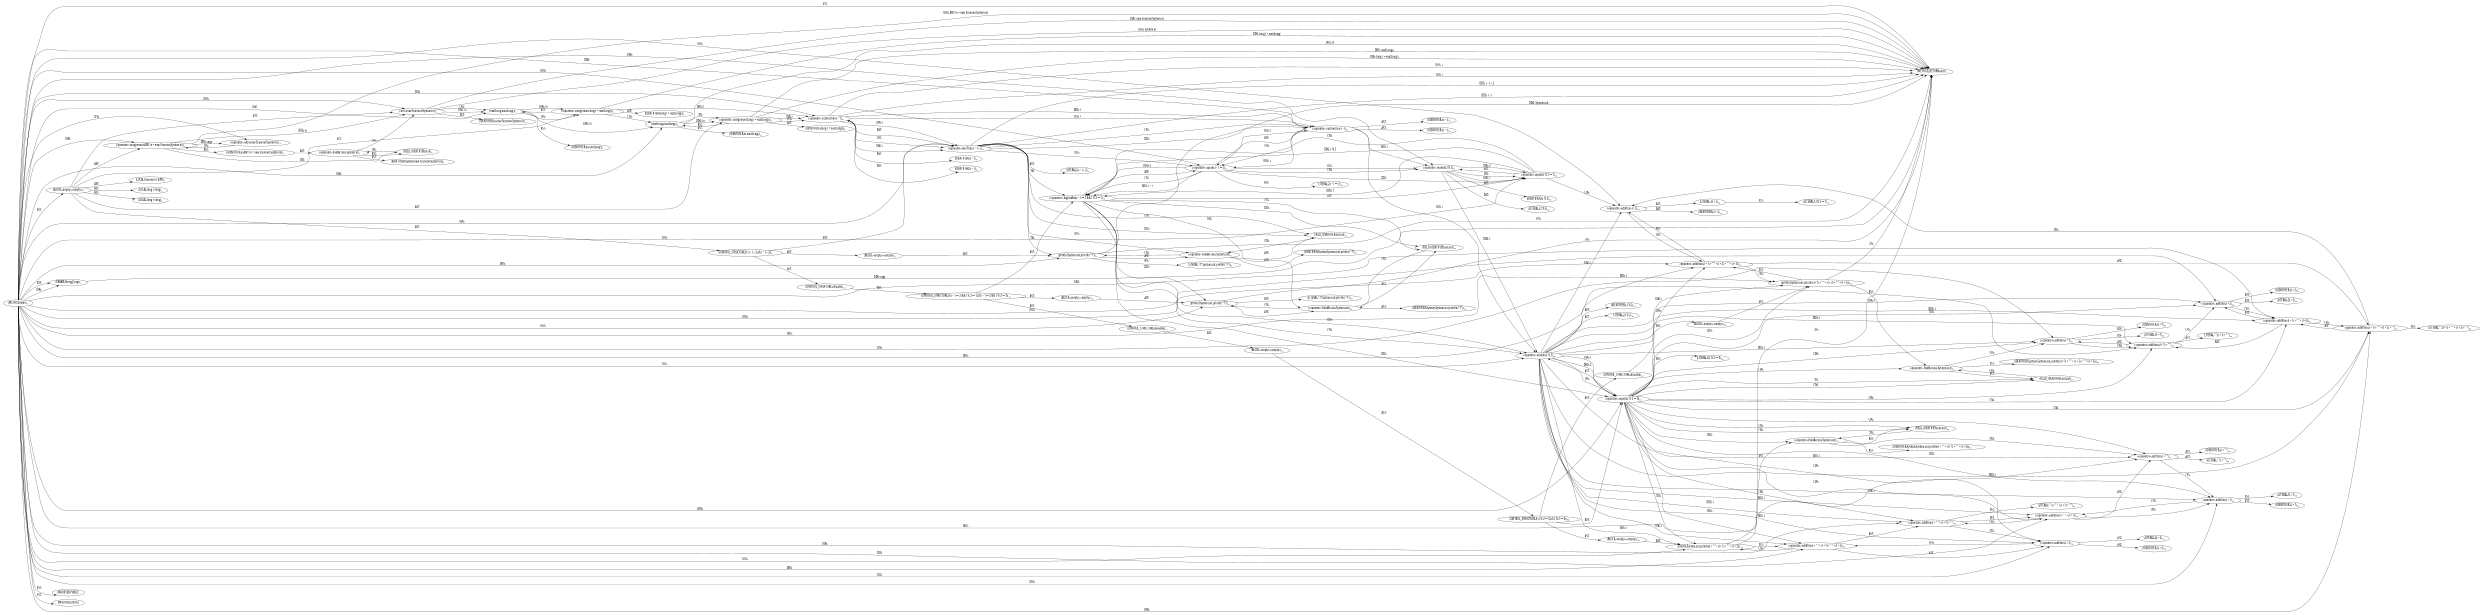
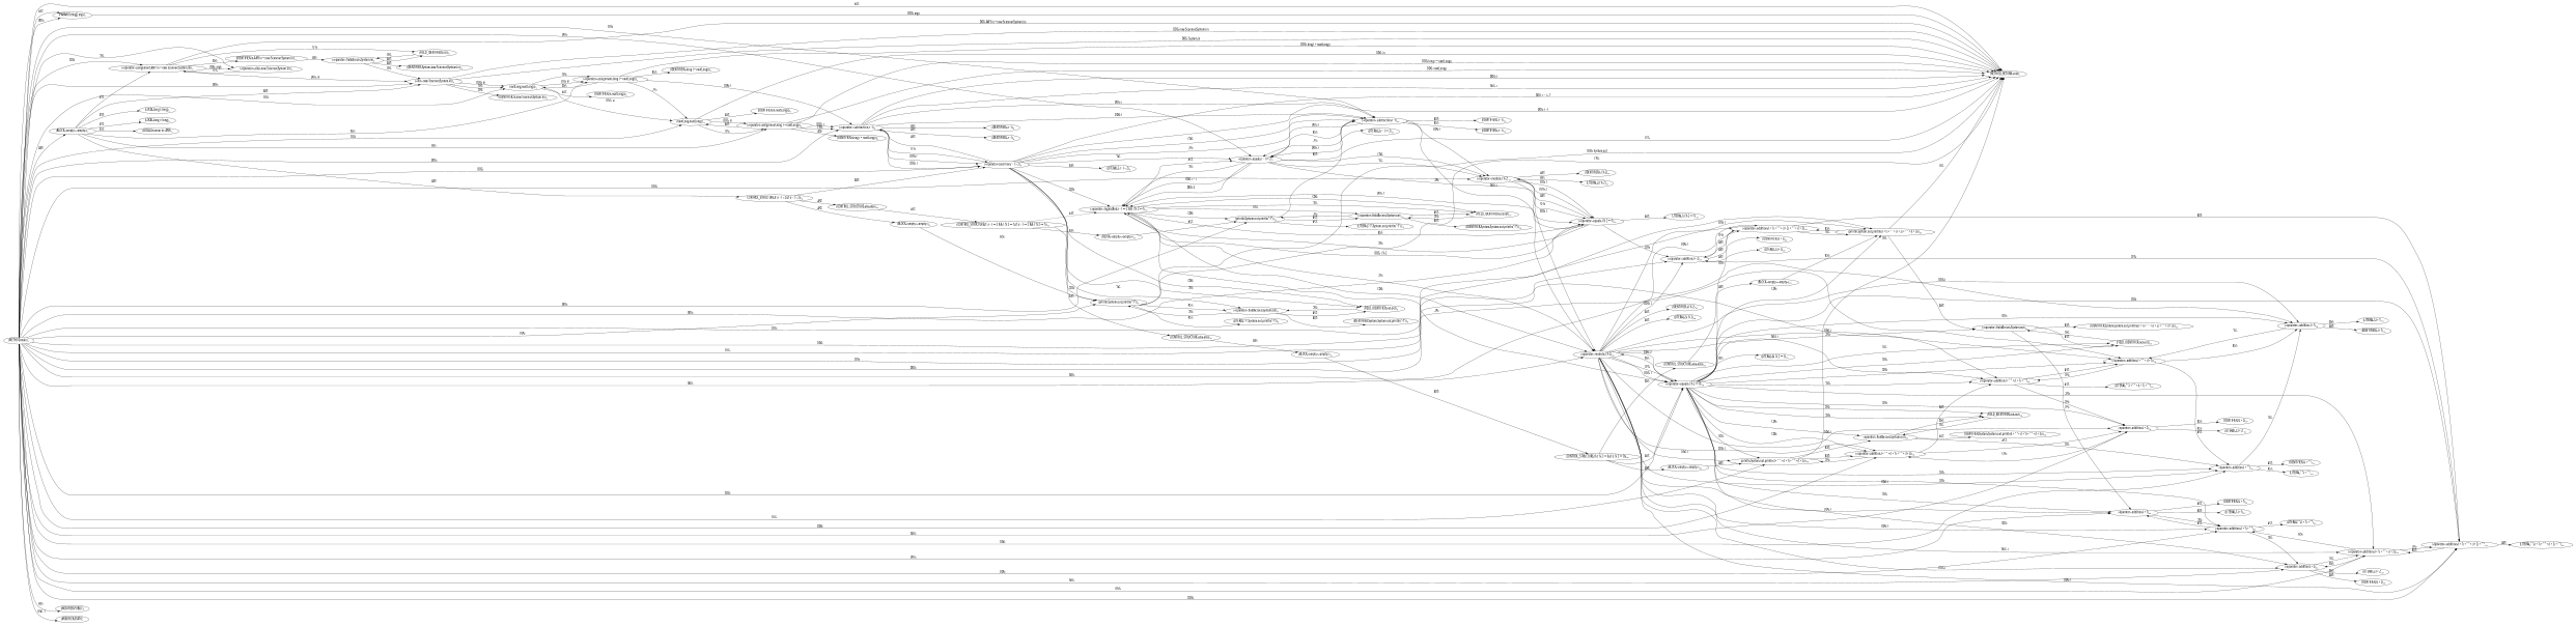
  digraph {
    fontname="Fira Sans"
    rankdir=LR
    node [fontname="Fira Sans"]
    edge [fontname="Fira Sans"]
    n1 [label=<(METHOD,main)<SUB>1</SUB>>]
    n2 [label=<(PARAM,String[] args)<SUB>1</SUB>>]
    n3 [label=<(BLOCK,&lt;empty&gt;,&lt;empty&gt;)<SUB>1</SUB>>]
    n4 [label=<(&lt;operator&gt;.assignment,ANY in = new Scanner(System.in))<SUB>3</SUB>>]
    n5 [label=<(&lt;operator&gt;.alloc,new Scanner(System.in))<SUB>3</SUB>>]
    n6 [label=<(&lt;init&gt;,new Scanner(System.in))<SUB>3</SUB>>]
    n7 [label=<(nextLong,nextLong())<SUB>5</SUB>>]
    n8 [label=<(nextLong,nextLong())<SUB>6</SUB>>]
    n9 [label=<(&lt;operator&gt;.lessThan,r - l &lt; 2)<SUB>8</SUB>>]
    n10 [label=<(&lt;operator&gt;.subtraction,r - l)<SUB>8</SUB>>]
    n11 [label=<(println,System.out.println(&quot;-1&quot;))<SUB>9</SUB>>]
    n12 [label=<(&lt;operator&gt;.equals,r - l == 2)<SUB>12</SUB>>]
    n13 [label=<(&lt;operator&gt;.subtraction,r - l)<SUB>12</SUB>>]
    n14 [label=<(&lt;operator&gt;.equals,l % 2 == 1)<SUB>12</SUB>>]
    n15 [label=<(&lt;operator&gt;.modulo,l % 2)<SUB>12</SUB>>]
    n16 [label=<(println,System.out.println(&quot;-1&quot;))<SUB>13</SUB>>]
    n17 [label=<(&lt;operator&gt;.equals,l % 2 == 0)<SUB>18</SUB>>]
    n18 [label=<(&lt;operator&gt;.modulo,l % 2)<SUB>18</SUB>>]
    n19 [label=<(println,System.out.println(l + &quot; &quot; + (l + 1) + &quot; &quot; + (l + 2)))<SUB>19</SUB>>]
    n20 [label=<(&lt;operator&gt;.addition,l + &quot; &quot; + (l + 1) + &quot; &quot; + (l + 2))<SUB>19</SUB>>]
    n21 [label=<(&lt;operator&gt;.addition,l + &quot; &quot; + (l + 1) + &quot; &quot;)<SUB>19</SUB>>]
    n22 [label=<(&lt;operator&gt;.addition,l + &quot; &quot; + (l + 1))<SUB>19</SUB>>]
    n23 [label=<(&lt;operator&gt;.addition,l + &quot; &quot;)<SUB>19</SUB>>]
    n24 [label=<(&lt;operator&gt;.addition,l + 1)<SUB>19</SUB>>]
    n25 [label=<(&lt;operator&gt;.addition,l + 2)<SUB>19</SUB>>]
    n26 [label=<(println,System.out.println((l + 1) + &quot; &quot; + (l + 2) + &quot; &quot; + (l + 3)))<SUB>23</SUB>>]
    n27 [label=<(&lt;operator&gt;.addition,(l + 1) + &quot; &quot; + (l + 2) + &quot; &quot; + (l + 3))<SUB>23</SUB>>]
    n28 [label=<(&lt;operator&gt;.addition,(l + 1) + &quot; &quot; + (l + 2) + &quot; &quot;)<SUB>23</SUB>>]
    n29 [label=<(&lt;operator&gt;.addition,(l + 1) + &quot; &quot; + (l + 2))<SUB>23</SUB>>]
    n30 [label=<(&lt;operator&gt;.addition,(l + 1) + &quot; &quot;)<SUB>23</SUB>>]
    n31 [label=<(&lt;operator&gt;.addition,l + 1)<SUB>23</SUB>>]
    n32 [label=<(&lt;operator&gt;.addition,l + 2)<SUB>23</SUB>>]
    n33 [label=<(&lt;operator&gt;.addition,l + 3)<SUB>23</SUB>>]
    n34 [label=<(MODIFIER,PUBLIC)>]
    n35 [label=<(MODIFIER,STATIC)>]
    n36 [label=<(METHOD_RETURN,void)<SUB>1</SUB>>]
    n37 [label=<(LOCAL,Scanner in: ANY)<SUB>3</SUB>>]
    n38 [label=<(LOCAL,long l: long)<SUB>5</SUB>>]
    n39 [label=<(&lt;operator&gt;.assignment,long l = nextLong())<SUB>5</SUB>>]
    n40 [label=<(LOCAL,long r: long)<SUB>6</SUB>>]
    n41 [label=<(&lt;operator&gt;.assignment,long r = nextLong())<SUB>6</SUB>>]
    n42 [label=<(CONTROL_STRUCTURE,if (r - l &lt; 2),if (r - l &lt; 2))<SUB>8</SUB>>]
    n43 [label=<(IDENTIFIER,in,ANY in = new Scanner(System.in))<SUB>3</SUB>>]
    n44 [label=<(FIELD_IDENTIFIER,in,in)<SUB>3</SUB>>]
    n45 [label=<(IDENTIFIER,in,new Scanner(System.in))<SUB>3</SUB>>]
    n46 [label=<(IDENTIFIER,in,nextLong())<SUB>5</SUB>>]
    n47 [label=<(IDENTIFIER,in,nextLong())<SUB>6</SUB>>]
    n48 [label=<(LITERAL,2,r - l &lt; 2)<SUB>8</SUB>>]
    n49 [label=<(&lt;operator&gt;.fieldAccess,System.out)<SUB>9</SUB>>]
    n50 [label=<(FIELD_IDENTIFIER,out,out)<SUB>9</SUB>>]
    n51 [label=<(&lt;operator&gt;.logicalAnd,r - l == 2 &amp;&amp; l % 2 == 1)<SUB>12</SUB>>]
    n52 [label=<(IDENTIFIER,r,r - l)<SUB>8</SUB>>]
    n53 [label=<(IDENTIFIER,l,r - l)<SUB>8</SUB>>]
    n54 [label=<(LITERAL,&quot;-1&quot;,System.out.println(&quot;-1&quot;))<SUB>9</SUB>>]
    n55 [label=<(LITERAL,2,r - l == 2)<SUB>12</SUB>>]
    n56 [label=<(IDENTIFIER,r,r - l)<SUB>12</SUB>>]
    n57 [label=<(IDENTIFIER,l,r - l)<SUB>12</SUB>>]
    n58 [label=<(LITERAL,1,l % 2 == 1)<SUB>12</SUB>>]
    n59 [label=<(IDENTIFIER,l,l % 2)<SUB>12</SUB>>]
    n60 [label=<(LITERAL,2,l % 2)<SUB>12</SUB>>]
    n61 [label=<(&lt;operator&gt;.fieldAccess,System.out)<SUB>13</SUB>>]
    n62 [label=<(LITERAL,&quot;-1&quot;,System.out.println(&quot;-1&quot;))<SUB>13</SUB>>]
    n63 [label=<(LITERAL,0,l % 2 == 0)<SUB>18</SUB>>]
    n64 [label=<(&lt;operator&gt;.fieldAccess,System.out)<SUB>19</SUB>>]
    n65 [label=<(FIELD_IDENTIFIER,out,out)<SUB>19</SUB>>]
    n66 [label=<(&lt;operator&gt;.fieldAccess,System.out)<SUB>23</SUB>>]
    n67 [label=<(FIELD_IDENTIFIER,out,out)<SUB>23</SUB>>]
    n68 [label=<(IDENTIFIER,l,l % 2)<SUB>18</SUB>>]
    n69 [label=<(LITERAL,2,l % 2)<SUB>18</SUB>>]
    n70 [label=<(LITERAL,&quot; &quot;,l + &quot; &quot; + (l + 1) + &quot; &quot;)<SUB>19</SUB>>]
    n71 [label=<(IDENTIFIER,l,l + &quot; &quot;)<SUB>19</SUB>>]
    n72 [label=<(LITERAL,&quot; &quot;,l + &quot; &quot;)<SUB>19</SUB>>]
    n73 [label=<(IDENTIFIER,l,l + 1)<SUB>19</SUB>>]
    n74 [label=<(LITERAL,1,l + 1)<SUB>19</SUB>>]
    n75 [label=<(IDENTIFIER,l,l + 2)<SUB>19</SUB>>]
    n76 [label=<(LITERAL,2,l + 2)<SUB>19</SUB>>]
    n77 [label=<(LITERAL,&quot; &quot;,(l + 1) + &quot; &quot; + (l + 2) + &quot; &quot;)<SUB>23</SUB>>]
    n78 [label=<(LITERAL,&quot; &quot;,(l + 1) + &quot; &quot;)<SUB>23</SUB>>]
    n79 [label=<(IDENTIFIER,l,l + 1)<SUB>23</SUB>>]
    n80 [label=<(LITERAL,1,l + 1)<SUB>23</SUB>>]
    n81 [label=<(IDENTIFIER,l,l + 2)<SUB>23</SUB>>]
    n82 [label=<(LITERAL,2,l + 2)<SUB>23</SUB>>]
    n83 [label=<(IDENTIFIER,l,l + 3)<SUB>23</SUB>>]
    n84 [label=<(LITERAL,3,l + 3)<SUB>23</SUB>>]
    n85 [label=<(IDENTIFIER,l,long l = nextLong())<SUB>5</SUB>>]
    n86 [label=<(IDENTIFIER,r,long r = nextLong())<SUB>6</SUB>>]
    n87 [label=<(BLOCK,&lt;empty&gt;,&lt;empty&gt;)<SUB>8</SUB>>]
    n88 [label=<(CONTROL_STRUCTURE,else,else)<SUB>12</SUB>>]
    n89 [label=<(&lt;operator&gt;.fieldAccess,System.in)<SUB>3</SUB>>]
    n90 [label=<(IDENTIFIER,System,new Scanner(System.in))<SUB>3</SUB>>]
    n91 [label=<(CONTROL_STRUCTURE,if (r - l == 2 &amp;&amp; l % 2 == 1),if (r - l == 2 &amp;&amp; l % 2 == 1))<SUB>12</SUB>>]
    n92 [label=<(IDENTIFIER,System,System.out.println(&quot;-1&quot;))<SUB>9</SUB>>]
    n93 [label=<(FIELD_IDENTIFIER,out,out)<SUB>13</SUB>>]
    n94 [label=<(BLOCK,&lt;empty&gt;,&lt;empty&gt;)<SUB>12</SUB>>]
    n95 [label=<(CONTROL_STRUCTURE,else,else)<SUB>15</SUB>>]
    n96 [label=<(BLOCK,&lt;empty&gt;,&lt;empty&gt;)<SUB>15</SUB>>]
    n97 [label=<(IDENTIFIER,System,System.out.println(&quot;-1&quot;))<SUB>13</SUB>>]
    n98 [label=<(CONTROL_STRUCTURE,if (l % 2 == 0),if (l % 2 == 0))<SUB>48</SUB>>]
    n99 [label=<(BLOCK,&lt;empty&gt;,&lt;empty&gt;)<SUB>18</SUB>>]
    n100 [label=<(CONTROL_STRUCTURE,else,else)<SUB>22</SUB>>]
    n101 [label=<(BLOCK,&lt;empty&gt;,&lt;empty&gt;)<SUB>22</SUB>>]
    n102 [label=<(IDENTIFIER,System,System.out.println(l + &quot; &quot; + (l + 1) + &quot; &quot; + (l + 2)))<SUB>19</SUB>>]
    n103 [label=<(IDENTIFIER,System,System.out.println((l + 1) + &quot; &quot; + (l + 2) + &quot; &quot; + (l + 3)))<SUB>23</SUB>>]
    n1 -> n2 [label="AST: "]
    n1 -> n2 [label="DDG: "]
    n1 -> n3 [label="AST: "]
    n1 -> n4 [label="DDG: "]
    n1 -> n5 [label="CFG: "]
    n1 -> n6 [label="DDG: "]
    n1 -> n7 [label="DDG: "]
    n1 -> n8 [label="DDG: "]
    n1 -> n9 [label="DDG: "]
    n1 -> n10 [label="DDG: "]
    n1 -> n11 [label="DDG: "]
    n1 -> n12 [label="DDG: "]
    n1 -> n13 [label="DDG: "]
    n1 -> n14 [label="DDG: "]
    n1 -> n15 [label="DDG: "]
    n1 -> n16 [label="DDG: "]
    n1 -> n17 [label="DDG: "]
    n1 -> n18 [label="DDG: "]
    n1 -> n19 [label="DDG: "]
    n1 -> n20 [label="DDG: "]
    n1 -> n21 [label="DDG: "]
    n1 -> n22 [label="DDG: "]
    n1 -> n23 [label="DDG: "]
    n1 -> n24 [label="DDG: "]
    n1 -> n25 [label="DDG: "]
    n1 -> n26 [label="DDG: "]
    n1 -> n27 [label="DDG: "]
    n1 -> n28 [label="DDG: "]
    n1 -> n29 [label="DDG: "]
    n1 -> n30 [label="DDG: "]
    n1 -> n31 [label="DDG: "]
    n1 -> n32 [label="DDG: "]
    n1 -> n33 [label="DDG: "]
    n1 -> n34 [label="AST: "]
-   n1 -> n35 [label="AST: "]
+   n1 -> n35 [label="DDG: 2"]
    n1 -> n36 [label="AST: "]
    n2 -> n36 [label="DDG: args"]
    n3 -> n4 [label="AST: "]
    n3 -> n6 [label="AST: "]
    n3 -> n37 [label="AST: "]
    n3 -> n38 [label="AST: "]
    n3 -> n39 [label="AST: "]
    n3 -> n40 [label="AST: "]
    n3 -> n41 [label="AST: "]
    n3 -> n42 [label="AST: "]
    n4 -> n5 [label="DDG: args"]
    n4 -> n6 [label="DDG: in"]
    n4 -> n36 [label="DDG: ANY in = new Scanner(System.in)"]
    n4 -> n43 [label="AST: "]
    n4 -> n44 [label="CFG: "]
    n5 -> n4 [label="CFG: "]
    n6 -> n7 [label="CFG: "]
    n6 -> n7 [label="DDG: in"]
    n6 -> n36 [label="DDG: System.in"]
    n6 -> n36 [label="DDG: new Scanner(System.in)"]
-   n6 -> n45 [label="AST: "]
+   n6 -> n45 [label="CFG: "]
    n7 -> n8 [label="DDG: in"]
    n7 -> n39 [label="CFG: "]
    n7 -> n39 [label="DDG: in"]
    n7 -> n46 [label="AST: "]
    n8 -> n36 [label="DDG: in"]
    n8 -> n41 [label="CFG: "]
    n8 -> n41 [label="DDG: in"]
    n8 -> n47 [label="AST: "]
    n9 -> n10 [label="AST: "]
    n9 -> n11 [label="CDG: "]
    n9 -> n12 [label="CDG: "]
    n9 -> n13 [label="CFG: "]
    n9 -> n13 [label="CDG: "]
    n9 -> n36 [label="DDG: r - l"]
    n9 -> n36 [label="DDG: r - l &lt; 2"]
    n9 -> n48 [label="AST: "]
    n9 -> n49 [label="CDG: "]
    n9 -> n50 [label="CFG: "]
    n9 -> n50 [label="CDG: "]
    n9 -> n51 [label="CDG: "]
    n10 -> n9 [label="CFG: "]
    n10 -> n9 [label="DDG: r"]
    n10 -> n9 [label="DDG: l"]
    n10 -> n13 [label="DDG: r"]
    n10 -> n13 [label="DDG: l"]
    n10 -> n36 [label="DDG: r"]
    n10 -> n36 [label="DDG: l"]
    n10 -> n52 [label="AST: "]
    n10 -> n53 [label="AST: "]
    n11 -> n36 [label="CFG: "]
    n11 -> n36 [label="DDG: System.out"]
    n11 -> n49 [label="AST: "]
    n11 -> n54 [label="AST: "]
    n12 -> n13 [label="AST: "]
    n12 -> n14 [label="CDG: "]
    n12 -> n15 [label="CFG: "]
    n12 -> n15 [label="CDG: "]
    n12 -> n51 [label="CFG: "]
    n12 -> n51 [label="DDG: r - l"]
    n12 -> n51 [label="DDG: 2"]
    n12 -> n55 [label="AST: "]
    n13 -> n12 [label="CFG: "]
    n13 -> n12 [label="DDG: r"]
    n13 -> n12 [label="DDG: l"]
    n13 -> n15 [label="DDG: l"]
    n13 -> n18 [label="DDG: l"]
    n13 -> n56 [label="AST: "]
    n13 -> n57 [label="AST: "]
    n14 -> n15 [label="AST: "]
    n14 -> n33 [label="CDG: "]
    n14 -> n51 [label="CFG: "]
    n14 -> n51 [label="DDG: l % 2"]
    n14 -> n51 [label="DDG: 1"]
-   n84 -> n58 [label="AST: "]
+   n14 -> n58 [label="AST: "]
    n15 -> n14 [label="CFG: "]
    n15 -> n14 [label="DDG: l"]
    n15 -> n14 [label="DDG: 2"]
    n15 -> n18 [label="DDG: l"]
    n15 -> n59 [label="AST: "]
    n15 -> n60 [label="AST: "]
    n16 -> n36 [label="CFG: "]
    n16 -> n61 [label="AST: "]
    n16 -> n62 [label="AST: "]
    n17 -> n18 [label="AST: "]
    n17 -> n19 [label="CDG: "]
    n17 -> n20 [label="CDG: "]
    n17 -> n21 [label="CDG: "]
    n17 -> n22 [label="CDG: "]
    n17 -> n23 [label="CDG: "]
    n17 -> n24 [label="CDG: "]
    n17 -> n25 [label="CDG: "]
    n17 -> n26 [label="CDG: "]
    n17 -> n27 [label="CDG: "]
    n17 -> n28 [label="CDG: "]
    n17 -> n29 [label="CDG: "]
    n17 -> n30 [label="CDG: "]
    n17 -> n31 [label="CDG: "]
    n17 -> n32 [label="CDG: "]
    n17 -> n63 [label="AST: "]
    n17 -> n64 [label="CDG: "]
    n17 -> n65 [label="CFG: "]
    n17 -> n65 [label="CDG: "]
    n17 -> n66 [label="CDG: "]
    n17 -> n67 [label="CFG: "]
    n17 -> n67 [label="CDG: "]
    n18 -> n17 [label="CFG: "]
    n18 -> n17 [label="DDG: l"]
    n18 -> n17 [label="DDG: 2"]
    n18 -> n19 [label="DDG: l"]
    n18 -> n20 [label="DDG: l"]
    n18 -> n21 [label="DDG: l"]
    n18 -> n22 [label="DDG: l"]
    n18 -> n23 [label="DDG: l"]
    n18 -> n24 [label="DDG: l"]
    n18 -> n25 [label="DDG: l"]
    n18 -> n26 [label="DDG: l"]
    n18 -> n27 [label="DDG: l"]
    n18 -> n28 [label="DDG: l"]
    n18 -> n29 [label="DDG: l"]
    n18 -> n30 [label="DDG: l"]
    n18 -> n31 [label="DDG: l"]
    n18 -> n32 [label="DDG: l"]
    n18 -> n33 [label="DDG: l"]
    n18 -> n68 [label="AST: "]
    n18 -> n69 [label="AST: "]
    n19 -> n20 [label="AST: "]
    n19 -> n36 [label="CFG: "]
    n19 -> n64 [label="AST: "]
    n20 -> n19 [label="CFG: "]
    n20 -> n21 [label="AST: "]
    n20 -> n25 [label="AST: "]
    n21 -> n22 [label="AST: "]
    n21 -> n25 [label="CFG: "]
    n21 -> n70 [label="AST: "]
    n22 -> n21 [label="CFG: "]
    n22 -> n23 [label="AST: "]
    n22 -> n24 [label="AST: "]
    n23 -> n24 [label="CFG: "]
    n23 -> n71 [label="AST: "]
    n23 -> n72 [label="AST: "]
    n24 -> n22 [label="CFG: "]
    n24 -> n73 [label="AST: "]
    n24 -> n74 [label="AST: "]
    n25 -> n20 [label="CFG: "]
    n25 -> n75 [label="AST: "]
    n25 -> n76 [label="AST: "]
    n26 -> n27 [label="AST: "]
    n26 -> n36 [label="CFG: "]
    n26 -> n66 [label="AST: "]
    n27 -> n26 [label="CFG: "]
    n27 -> n28 [label="AST: "]
    n27 -> n33 [label="AST: "]
    n28 -> n29 [label="AST: "]
    n28 -> n33 [label="CFG: "]
    n28 -> n77 [label="AST: "]
    n29 -> n28 [label="CFG: "]
    n29 -> n30 [label="AST: "]
    n29 -> n32 [label="AST: "]
    n30 -> n31 [label="AST: "]
    n30 -> n32 [label="CFG: "]
    n30 -> n78 [label="AST: "]
    n31 -> n30 [label="CFG: "]
    n31 -> n79 [label="AST: "]
    n31 -> n80 [label="AST: "]
    n32 -> n29 [label="CFG: "]
    n32 -> n81 [label="AST: "]
    n32 -> n82 [label="AST: "]
    n33 -> n27 [label="CFG: "]
    n33 -> n83 [label="AST: "]
    n33 -> n84 [label="AST: "]
    n39 -> n7 [label="AST: "]
    n39 -> n8 [label="CFG: "]
    n39 -> n10 [label="DDG: l"]
    n39 -> n36 [label="DDG: long l = nextLong()"]
    n39 -> n85 [label="AST: "]
    n41 -> n8 [label="AST: "]
    n41 -> n10 [label="CFG: "]
    n41 -> n10 [label="DDG: r"]
    n41 -> n36 [label="DDG: nextLong()"]
    n41 -> n36 [label="DDG: long r = nextLong()"]
    n41 -> n86 [label="AST: "]
    n42 -> n9 [label="AST: "]
    n42 -> n87 [label="AST: "]
    n42 -> n88 [label="AST: "]
    n43 -> n89 [label="AST: "]
    n44 -> n89 [label="CFG: "]
    n49 -> n11 [label="CFG: "]
    n49 -> n50 [label="AST: "]
    n49 -> n92 [label="AST: "]
    n50 -> n49 [label="CFG: "]
    n51 -> n12 [label="AST: "]
    n51 -> n14 [label="AST: "]
    n51 -> n16 [label="CDG: "]
    n51 -> n17 [label="CDG: "]
    n51 -> n18 [label="CFG: "]
    n51 -> n18 [label="CDG: "]
    n51 -> n61 [label="CDG: "]
    n51 -> n93 [label="CFG: "]
    n51 -> n93 [label="CDG: "]
    n61 -> n16 [label="CFG: "]
    n61 -> n93 [label="AST: "]
    n61 -> n97 [label="AST: "]
    n64 -> n23 [label="CFG: "]
    n64 -> n65 [label="AST: "]
    n64 -> n102 [label="AST: "]
    n65 -> n64 [label="CFG: "]
    n66 -> n31 [label="CFG: "]
    n66 -> n67 [label="AST: "]
    n66 -> n103 [label="AST: "]
    n67 -> n66 [label="CFG: "]
    n87 -> n11 [label="AST: "]
    n88 -> n91 [label="AST: "]
    n89 -> n6 [label="CFG: "]
    n89 -> n44 [label="AST: "]
    n89 -> n90 [label="AST: "]
    n91 -> n51 [label="AST: "]
    n91 -> n94 [label="AST: "]
    n91 -> n95 [label="AST: "]
    n93 -> n61 [label="CFG: "]
    n94 -> n16 [label="AST: "]
    n95 -> n96 [label="AST: "]
    n96 -> n98 [label="AST: "]
    n98 -> n17 [label="AST: "]
    n98 -> n99 [label="AST: "]
    n98 -> n100 [label="AST: "]
    n99 -> n19 [label="AST: "]
    n100 -> n101 [label="AST: "]
    n101 -> n26 [label="AST: "]
  }
